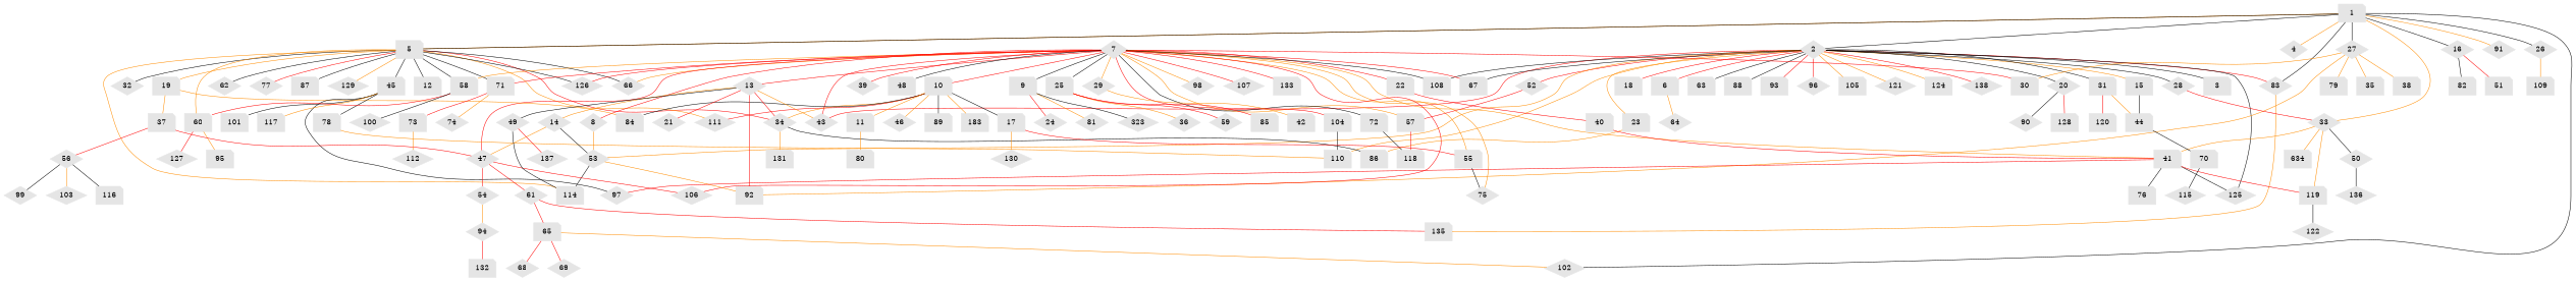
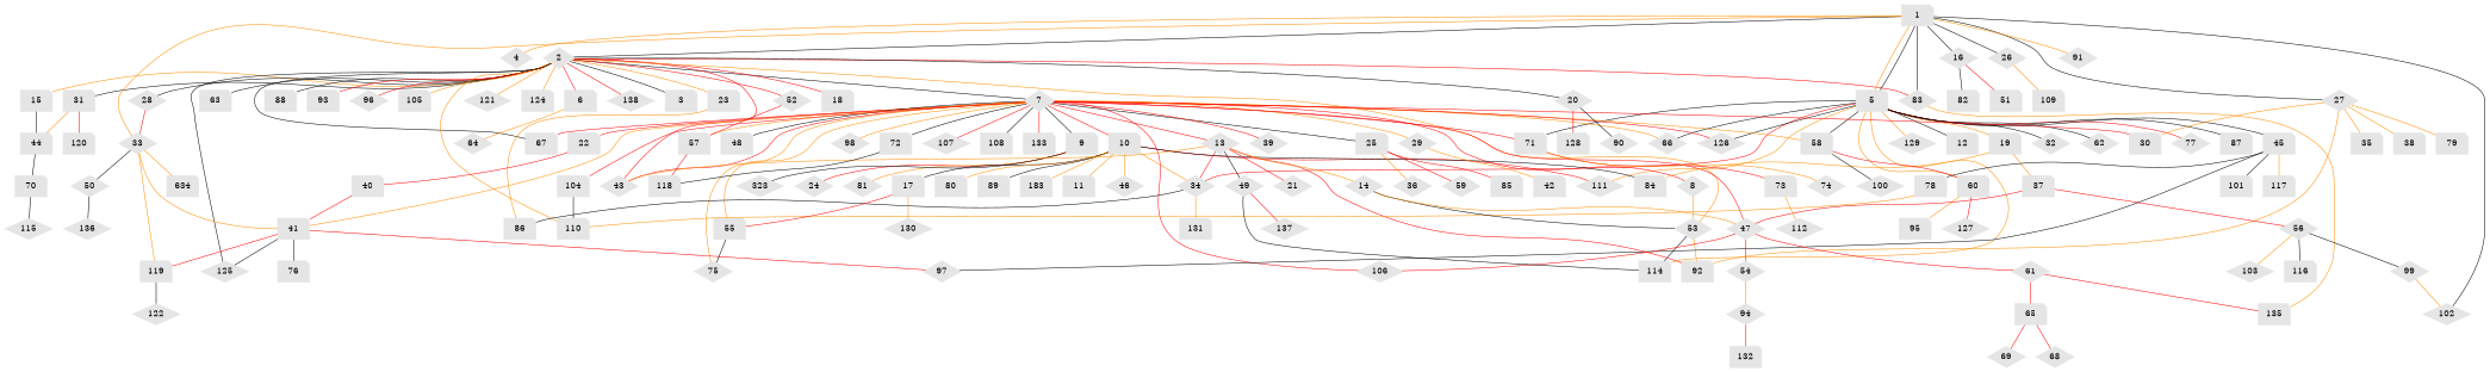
  graph {
    node [color=gray90 shape=note style=filled]
    edge [color=darkorange]
    2 [shape=diamond]
    1
    4 [shape=diamond]
    5
    16 [shape=diamond]
    26 [shape=diamond]
    27 [shape=diamond]
    33 [shape=diamond]
    83 [shape=diamond]
    91 [shape=diamond]
    102 [shape=diamond]
    3
    6
    7 [shape=diamond]
    15
    18
    20 [shape=diamond]
    23
    28 [shape=diamond]
    31
    43 [shape=diamond]
    52 [shape=diamond]
    53 [shape=diamond]
    63
    67
    88
    93
    96 [shape=diamond]
    105
    110
    121 [shape=diamond]
    124
    125 [shape=diamond]
    138 [shape=diamond]
    12
    19
    32 [shape=diamond]
    34 [shape=diamond]
    45
    58
    60
    62 [shape=diamond]
    66 [shape=diamond]
    71
    77 [shape=diamond]
    87
    111 [shape=diamond]
    114
    126 [shape=diamond]
    129 [shape=diamond]
    51
    82
    109
    30
    92
    35
    38
    79
    41
    50 [shape=diamond]
    119
    n62 [label=634]
    135
    64 [shape=diamond]
    8 [shape=diamond]
    9
    10
    13 [shape=diamond]
    22
    25
    29 [shape=diamond]
    39 [shape=diamond]
    47 [shape=diamond]
    48
    55
    57
    72
    75 [shape=diamond]
    98 [shape=diamond]
    104
    106 [shape=diamond]
    107 [shape=diamond]
    108
    133
    44
    90 [shape=diamond]
    128
    86
    120
    84
    37
    131
    97 [shape=diamond]
    78
    101
    117
    100 [shape=diamond]
    95
    127 [shape=diamond]
    73
    74 [shape=diamond]
    24 [shape=diamond]
    81 [shape=diamond]
    n104 [label=323 shape=diamond]
    11
    17
    46 [shape=diamond]
    80
    89
    n110 [label=183]
    14 [shape=diamond]
    21 [shape=diamond]
    49 [shape=diamond]
    40
    36 [shape=diamond]
    59 [shape=diamond]
    85
    42
    76
    54 [shape=diamond]
    61 [shape=diamond]
    118
    130 [shape=diamond]
    137 [shape=diamond]
    70
    56 [shape=diamond]
    136 [shape=diamond]
    122 [shape=diamond]
    99 [shape=diamond]
    103 [shape=diamond]
    116
    115 [shape=diamond]
    94 [shape=diamond]
    65
    132
    68 [shape=diamond]
    69 [shape=diamond]
    112 [shape=diamond]
    2 -- 83 [color=red]
    2 -- 3 [color=black]
    2 -- 6 [color=red]
-   2 -- 108 [color=black]
+   2 -- 7 [color=black]
    2 -- 15
    2 -- 18 [color=red]
    2 -- 20 [color=black]
    2 -- 23
    2 -- 28 [color=black]
    2 -- 31 [color=black]
    2 -- 43 [color=red]
    2 -- 52 [color=red]
    2 -- 53
    2 -- 63 [color=black]
    2 -- 67 [color=black]
    2 -- 88 [color=black]
    2 -- 93 [color=red]
    2 -- 96 [color=red]
    2 -- 105
    2 -- 110
    2 -- 121
    2 -- 124
    2 -- 125 [color=black]
    2 -- 138 [color=red]
    1 -- 2 [color=black]
    1 -- 4
    1 -- 5
    1 -- 5 [color=black]
    1 -- 16 [color=black]
    1 -- 26 [color=black]
    1 -- 27 [color=black]
    1 -- 33
    1 -- 83 [color=black]
    1 -- 91
    1 -- 102 [color=black]
    5 -- 12 [color=black]
    5 -- 19
    5 -- 32 [color=black]
    5 -- 34 [color=red]
    5 -- 45 [color=black]
    5 -- 58 [color=black]
    5 -- 60
    5 -- 62 [color=black]
    5 -- 66 [color=black]
    5 -- 71 [color=black]
    5 -- 77 [color=red]
    5 -- 87 [color=black]
    5 -- 111
    5 -- 114
    5 -- 126 [color=black]
    5 -- 129
    16 -- 51 [color=red]
    16 -- 82 [color=black]
    26 -- 109
    27 -- 30
    27 -- 92
    27 -- 35
    27 -- 38
    27 -- 79
    33 -- 41
    33 -- 50 [color=black]
    33 -- 119
    33 -- n62
    83 -- 135
    6 -- 64
    7 -- 43 [color=red]
    7 -- 67 [color=red]
    7 -- 58
    7 -- 66
    7 -- 71 [color=red]
    7 -- 126 [color=red]
    7 -- 30 [color=red]
    7 -- 41
    7 -- 8 [color=red]
    7 -- 9 [color=black]
    7 -- 10 [color=red]
    7 -- 13 [color=red]
    7 -- 22 [color=red]
    7 -- 25 [color=black]
    7 -- 29
    7 -- 39 [color=red]
    7 -- 47 [color=red]
    7 -- 48 [color=black]
    7 -- 55
    7 -- 57
    7 -- 72 [color=black]
    7 -- 75
    7 -- 98
    7 -- 104 [color=red]
    7 -- 106 [color=red]
    7 -- 107 [color=red]
    7 -- 108 [color=black]
    7 -- 133 [color=red]
    15 -- 44 [color=black]
    20 -- 90 [color=black]
    20 -- 128 [color=red]
    23 -- 86
    28 -- 33 [color=red]
    31 -- 44
    31 -- 120 [color=red]
    52 -- 57 [color=red]
    53 -- 114 [color=black]
    53 -- 92
    19 -- 84
    19 -- 37
    34 -- 86 [color=black]
    34 -- 131
    45 -- 97 [color=black]
    45 -- 78 [color=black]
    45 -- 101 [color=black]
    45 -- 117
    58 -- 60 [color=red]
    58 -- 100 [color=black]
    60 -- 95
    60 -- 127 [color=red]
    71 -- 73 [color=red]
    71 -- 74
    41 -- 125 [color=black]
    41 -- 119 [color=red]
    41 -- 97 [color=red]
    41 -- 76 [color=black]
    50 -- 136 [color=black]
    119 -- 122 [color=black]
    8 -- 53
    9 -- 24 [color=red]
    9 -- 81
    9 -- n104 [color=black]
    10 -- 34
    10 -- 111 [color=red]
    10 -- 84 [color=black]
    10 -- 11
    10 -- 17 [color=black]
    10 -- 46
-   11 -- 80
+   10 -- 80
    10 -- 89 [color=black]
    10 -- n110
    13 -- 43
    13 -- 34 [color=red]
    13 -- 92 [color=red]
    13 -- 14
    13 -- 21 [color=red]
    13 -- 49 [color=black]
    22 -- 40 [color=red]
    25 -- 36
    25 -- 59 [color=red]
    25 -- 85 [color=red]
    29 -- 42
    47 -- 106 [color=red]
    47 -- 54 [color=red]
    47 -- 61 [color=red]
    55 -- 75 [color=black]
    57 -- 118 [color=red]
    72 -- 118 [color=black]
    104 -- 110 [color=black]
    44 -- 70 [color=black]
    37 -- 47 [color=red]
    37 -- 56 [color=red]
    78 -- 110
    73 -- 112
    17 -- 55 [color=red]
    17 -- 130
    14 -- 53 [color=black]
    14 -- 47
    49 -- 114 [color=black]
    49 -- 137 [color=red]
    40 -- 41 [color=red]
    54 -- 94
    61 -- 135 [color=red]
    61 -- 65 [color=red]
    70 -- 115 [color=black]
    56 -- 99 [color=black]
    56 -- 103
    56 -- 116 [color=black]
    94 -- 132 [color=red]
-   65 -- 102
+   99 -- 102
    65 -- 68 [color=red]
    65 -- 69 [color=red]
  }
